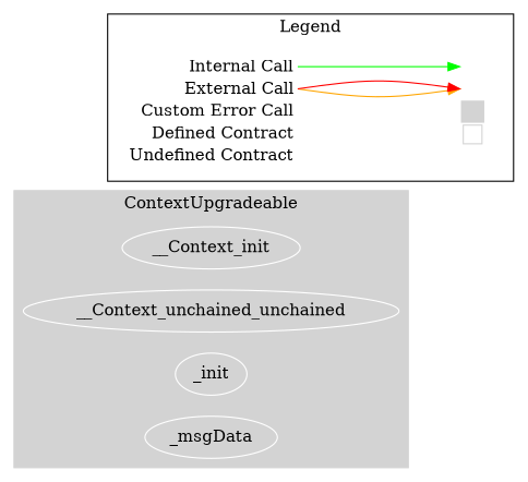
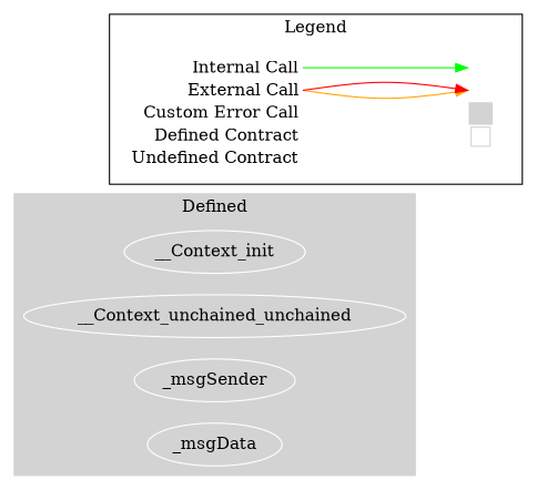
  digraph {
    compound=true
    fontname="DejaVu Serif"
    rankdir=LR
    node [color=white fontname="DejaVu Serif"]
    edge [fontname="DejaVu Serif" headport="i2:w" tailport="i2:e"]
    n1 [label=__Context_init]
    n2 [label=__Context_unchained_unchained]
-   n3 [label=_init]
+   n3 [label=_msgSender]
    n4 [label=_msgData]
    n5 [label=<<table border="0" cellpadding="2" cellspacing="0" cellborder="0">   <tr><td align="right" port="i1">Internal Call</td></tr>   <tr><td align="right" port="i2">External Call</td></tr>   <tr><td align="right" port="i2">Custom Error Call</td></tr>   <tr><td align="right" port="i3">Defined Contract</td></tr>   <tr><td align="right" port="i4">Undefined Contract</td></tr>   </table>> shape=plaintext color=""]
    n6 [label=<<table border="0" cellpadding="2" cellspacing="0" cellborder="0">   <tr><td port="i1">&nbsp;&nbsp;&nbsp;</td></tr>   <tr><td port="i2">&nbsp;&nbsp;&nbsp;</td></tr>   <tr><td port="i3" bgcolor="lightgray">&nbsp;&nbsp;&nbsp;</td></tr>   <tr><td port="i4">     <table border="1" cellborder="0" cellspacing="0" cellpadding="7" color="lightgray">       <tr>        <td></td>       </tr>      </table>   </td></tr>   </table>> shape=plaintext color=""]
    subgraph cluster_1 {
      bgcolor=lightgray
      color=lightgray
-     label=ContextUpgradeable
+     label=Defined
      style=filled
      n1
      n2
      n3
      n4
    }
    subgraph cluster_2 {
      label=Legend
      n5
      n6
    }
    n5 -> n6 [color=green headport="i1:w" tailport="i1:e"]
    n5 -> n6 [color=orange]
    n5 -> n6 [color=red]
  }
